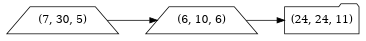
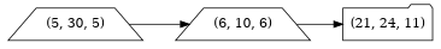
  digraph {
    rankdir=LR
    node [shape=trapezium]
-   "(5, 30, 5)" [label="(7, 30, 5)"]
+   "(5, 30, 5)"
    "(6, 10, 6)"
-   "(21, 24, 11)" [shape=folder label="(24, 24, 11)"]
+   "(21, 24, 11)" [shape=folder]
    "(5, 30, 5)" -> "(6, 10, 6)"
    "(6, 10, 6)" -> "(21, 24, 11)"
  }
